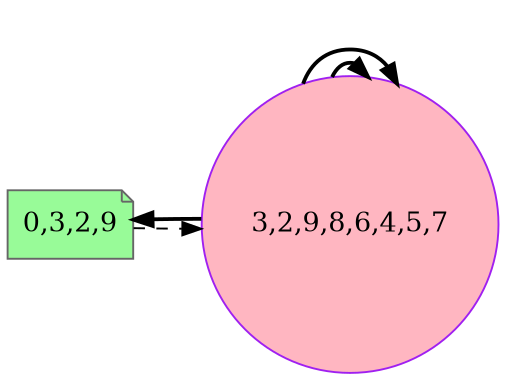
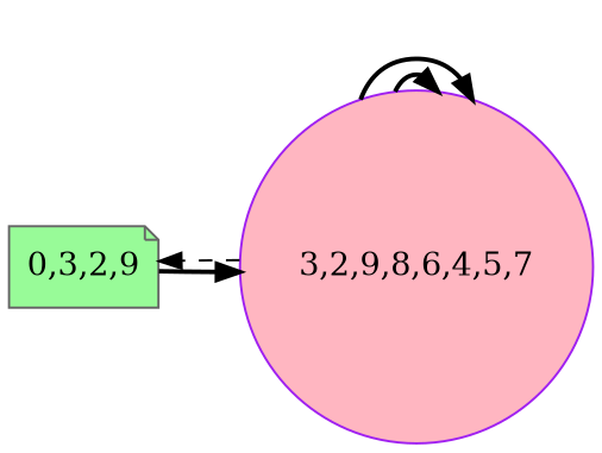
  digraph {
    nodesep=0.1
    rankdir=LR
    node [style=filled]
    edge [style=dashed]
    "0,3,2,9" [fillcolor=palegreen color=gray40 shape=note]
    "3,2,9,8,6,4,5,7" [fillcolor=lightpink color=purple shape=circle]
-   "0,3,2,9" -> "3,2,9,8,6,4,5,7"
-   "3,2,9,8,6,4,5,7" -> "0,3,2,9" [style=bold]
+   "0,3,2,9" -> "3,2,9,8,6,4,5,7" [style=bold]
+   "3,2,9,8,6,4,5,7" -> "0,3,2,9"
    "3,2,9,8,6,4,5,7" -> "3,2,9,8,6,4,5,7" [style=bold]
    "3,2,9,8,6,4,5,7" -> "3,2,9,8,6,4,5,7" [style=bold]
  }
